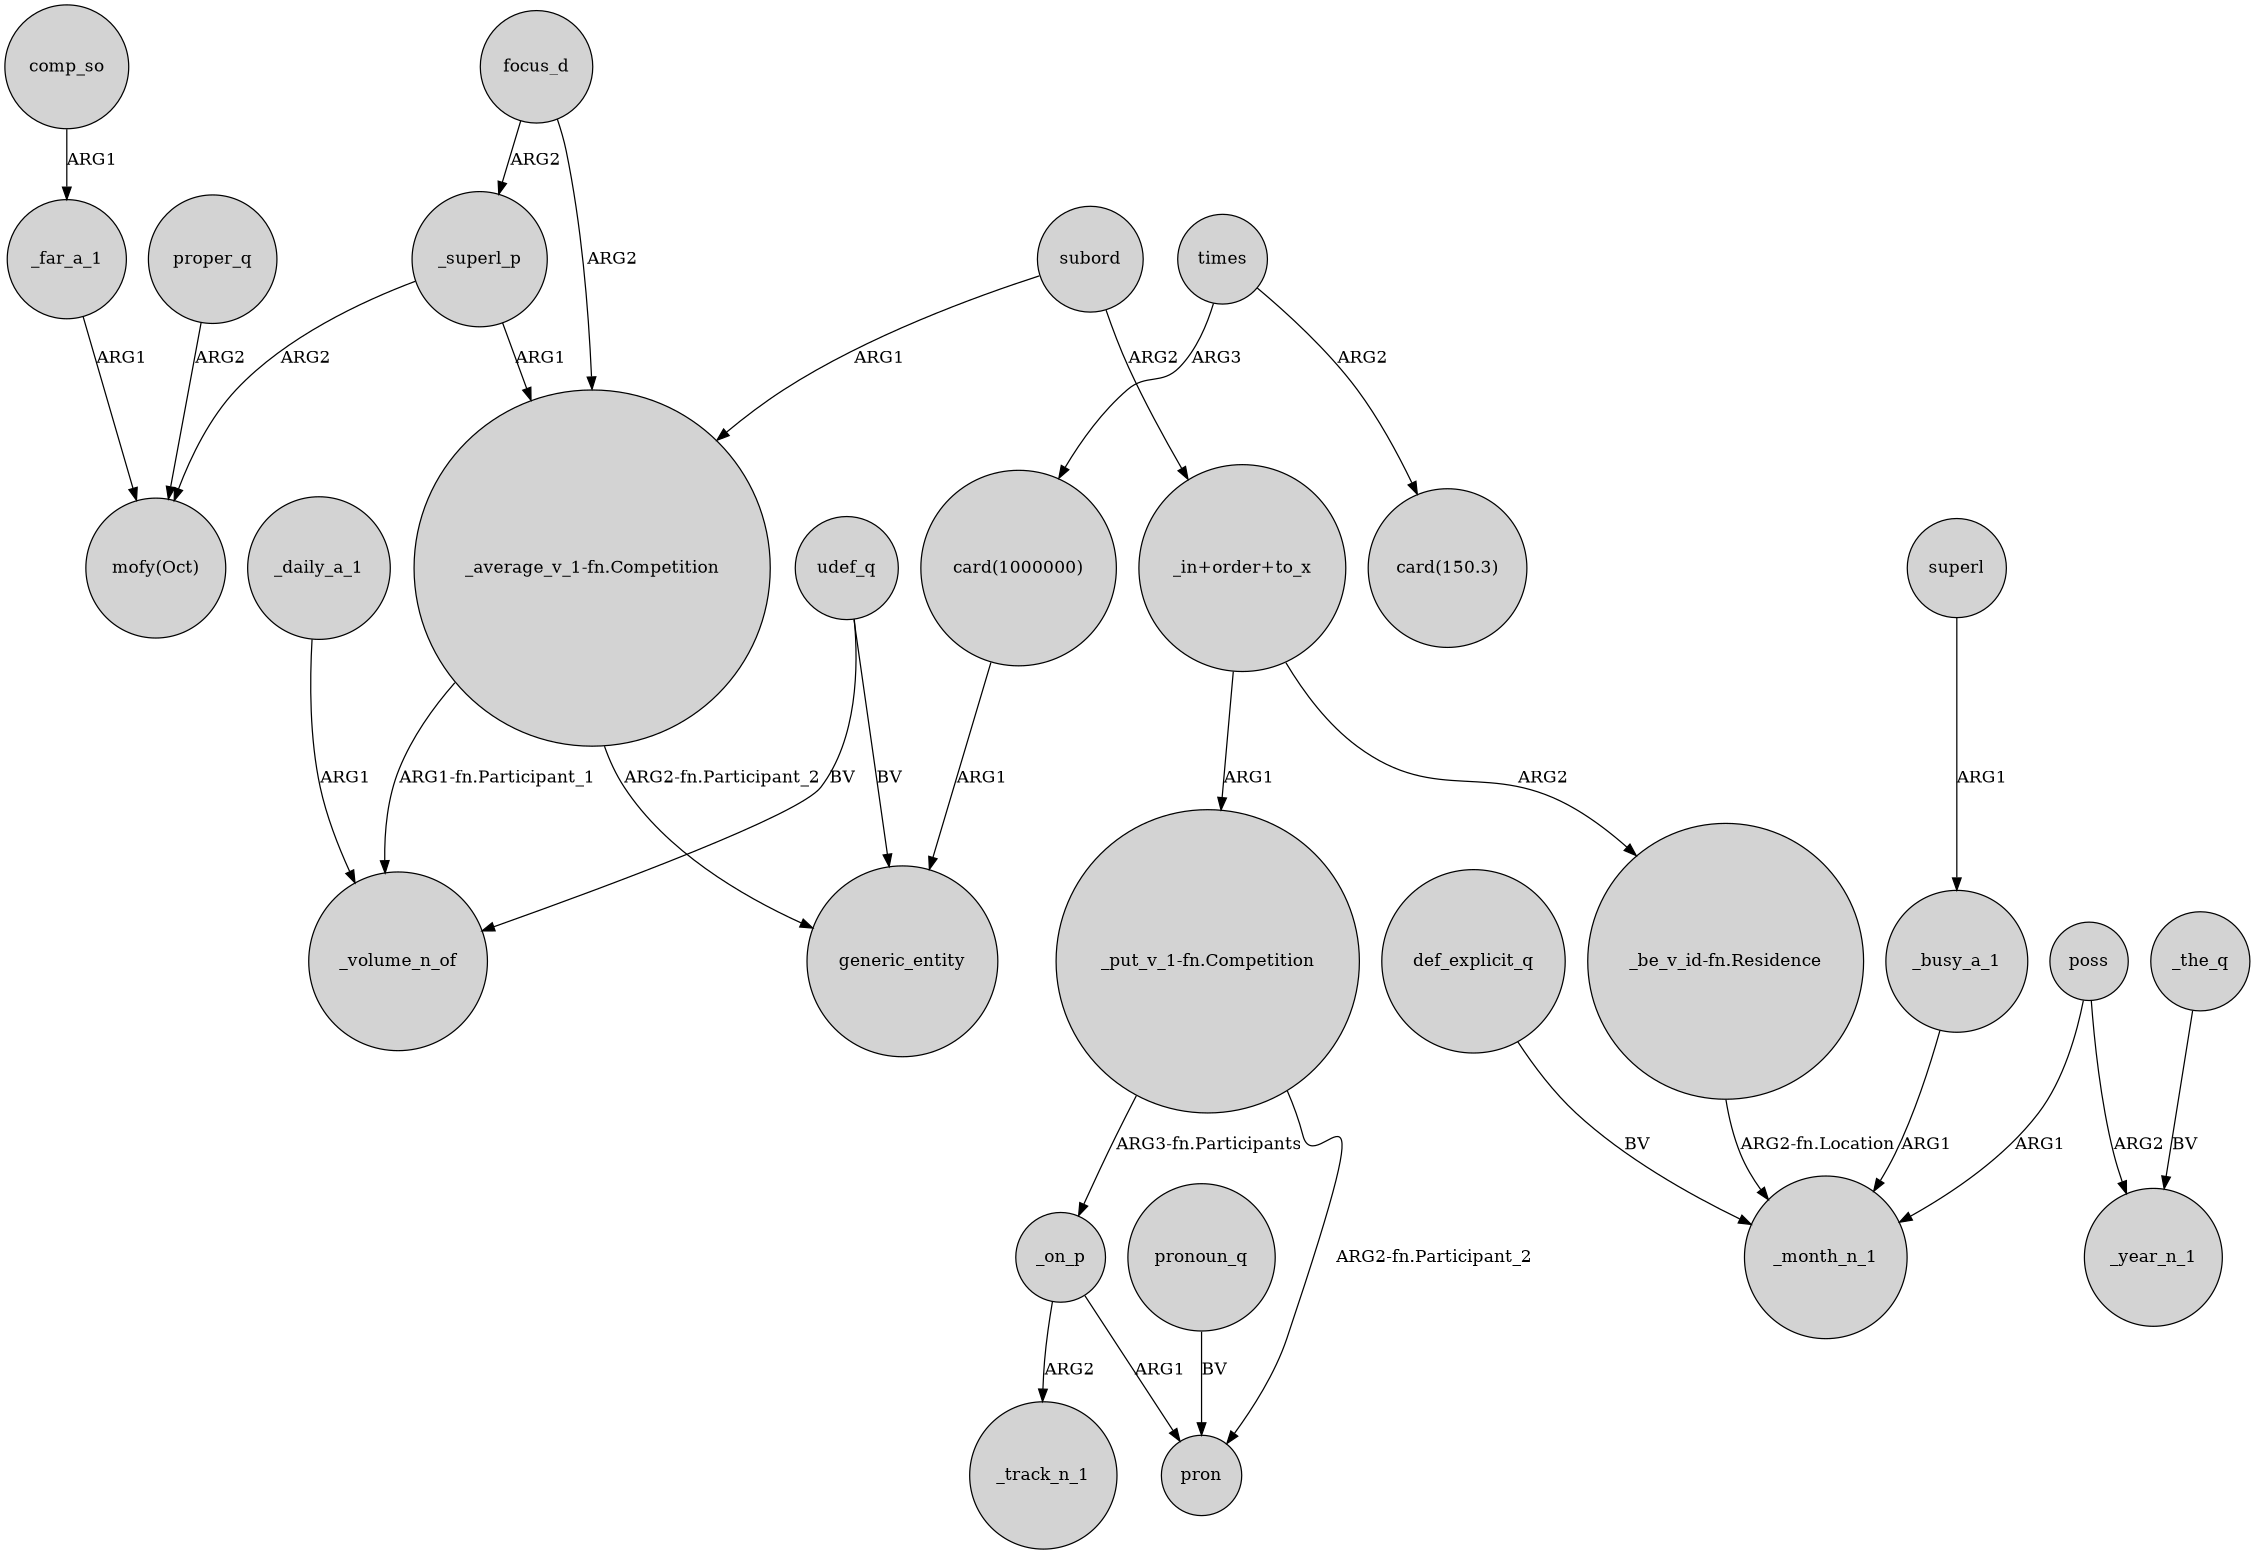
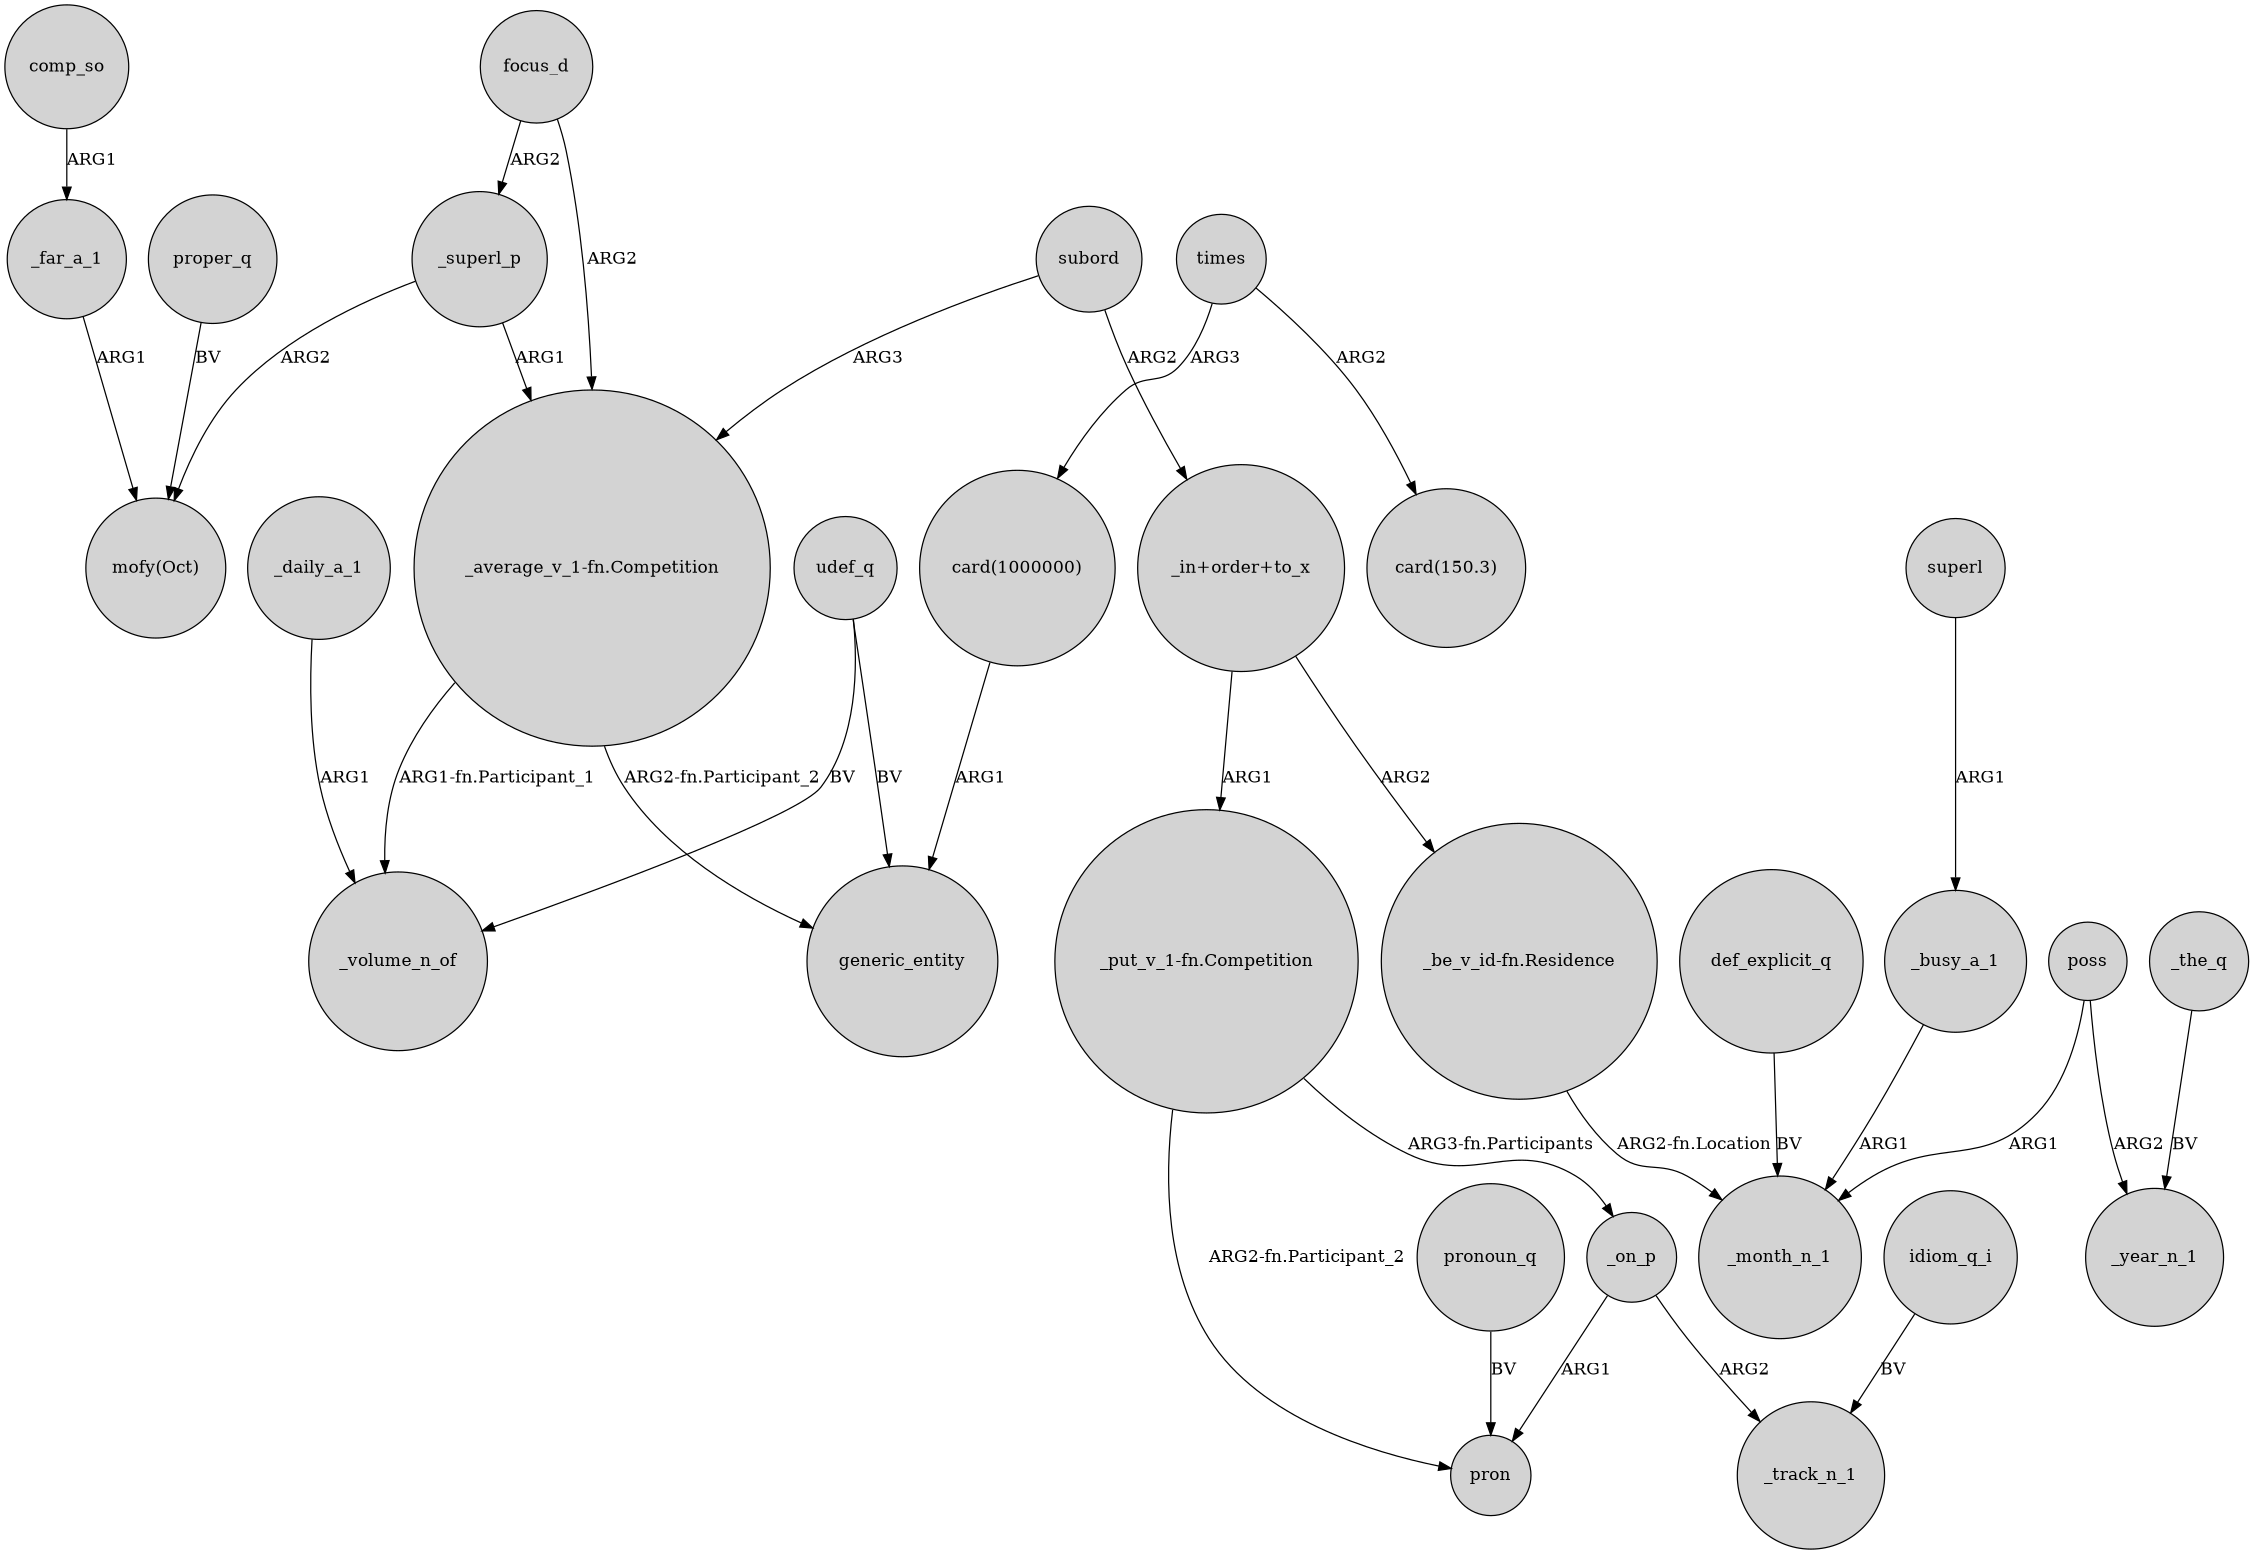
  digraph {
    fontname="DejaVu Serif"
    node [fontname="DejaVu Serif" shape=circle style=filled]
    edge [fontname="DejaVu Serif"]
    _far_a_1
    "mofy(Oct)"
    subord
    "_average_v_1-fn.Competition"
    "_in+order+to_x"
    _volume_n_of
    generic_entity
    "_put_v_1-fn.Competition"
    "_be_v_id-fn.Residence"
    comp_so
    _on_p
    pron
    _month_n_1
    _track_n_1
    times
    "card(1000000)"
    "card(150.3)"
    poss
    _year_n_1
    focus_d
    n21 [label=_superl_p]
    _daily_a_1
    udef_q
+   idiom_q_i
    superl
    _busy_a_1
    pronoun_q
    _the_q
    def_explicit_q
    proper_q
    _far_a_1 -> "mofy(Oct)" [label=ARG1]
-   subord -> "_average_v_1-fn.Competition" [label=ARG1]
+   subord -> "_average_v_1-fn.Competition" [label=ARG3]
    subord -> "_in+order+to_x" [label=ARG2]
    "_average_v_1-fn.Competition" -> _volume_n_of [label="ARG1-fn.Participant_1"]
    "_average_v_1-fn.Competition" -> generic_entity [label="ARG2-fn.Participant_2"]
    "_in+order+to_x" -> "_put_v_1-fn.Competition" [label=ARG1]
    "_in+order+to_x" -> "_be_v_id-fn.Residence" [label=ARG2]
    "_put_v_1-fn.Competition" -> _on_p [label="ARG3-fn.Participants"]
    "_put_v_1-fn.Competition" -> pron [label="ARG2-fn.Participant_2"]
    "_be_v_id-fn.Residence" -> _month_n_1 [label="ARG2-fn.Location"]
    comp_so -> _far_a_1 [label=ARG1]
    _on_p -> pron [label=ARG1]
    _on_p -> _track_n_1 [label=ARG2]
    times -> "card(1000000)" [label=ARG3]
    times -> "card(150.3)" [label=ARG2]
    "card(1000000)" -> generic_entity [label=ARG1]
    poss -> _month_n_1 [label=ARG1]
    poss -> _year_n_1 [label=ARG2]
    focus_d -> "_average_v_1-fn.Competition" [label=ARG2]
    focus_d -> n21 [label=ARG2]
    n21 -> "mofy(Oct)" [label=ARG2]
    n21 -> "_average_v_1-fn.Competition" [label=ARG1]
    _daily_a_1 -> _volume_n_of [label=ARG1]
    udef_q -> _volume_n_of [label=BV]
    udef_q -> generic_entity [label=BV]
+   idiom_q_i -> _track_n_1 [label=BV]
    superl -> _busy_a_1 [label=ARG1]
    _busy_a_1 -> _month_n_1 [label=ARG1]
    pronoun_q -> pron [label=BV]
    _the_q -> _year_n_1 [label=BV]
    def_explicit_q -> _month_n_1 [label=BV]
-   proper_q -> "mofy(Oct)" [label=ARG2]
+   proper_q -> "mofy(Oct)" [label=BV]
  }
